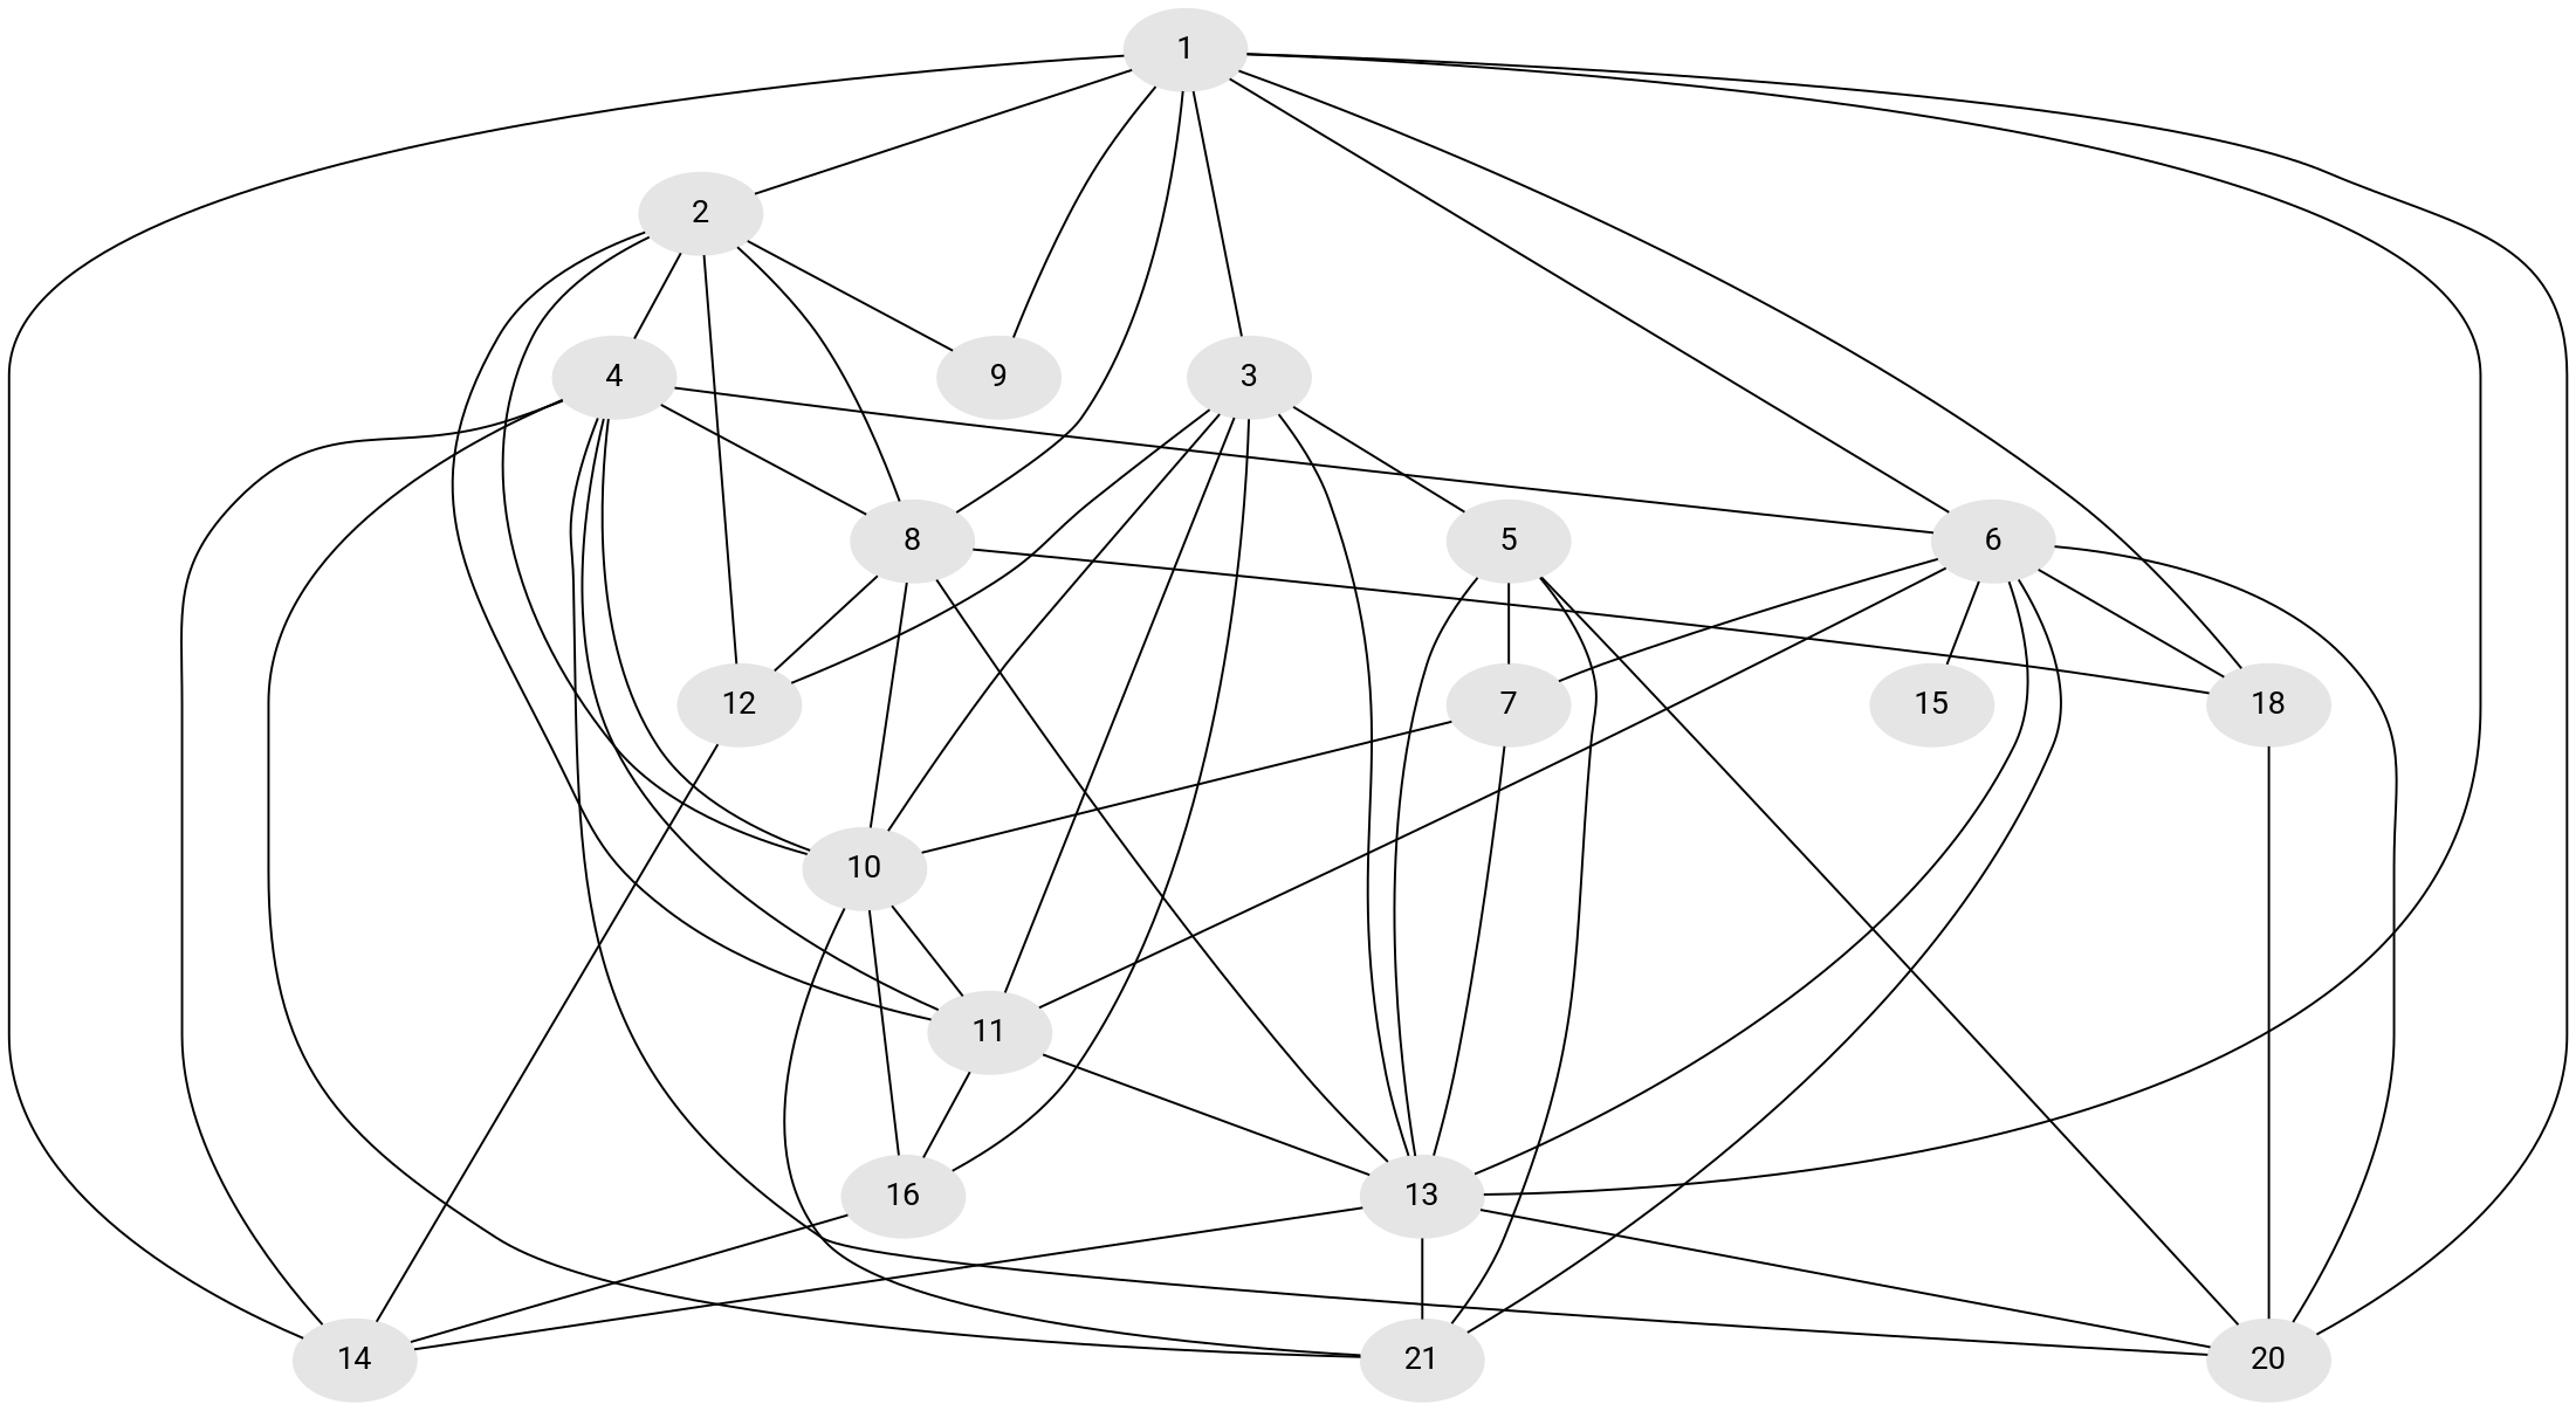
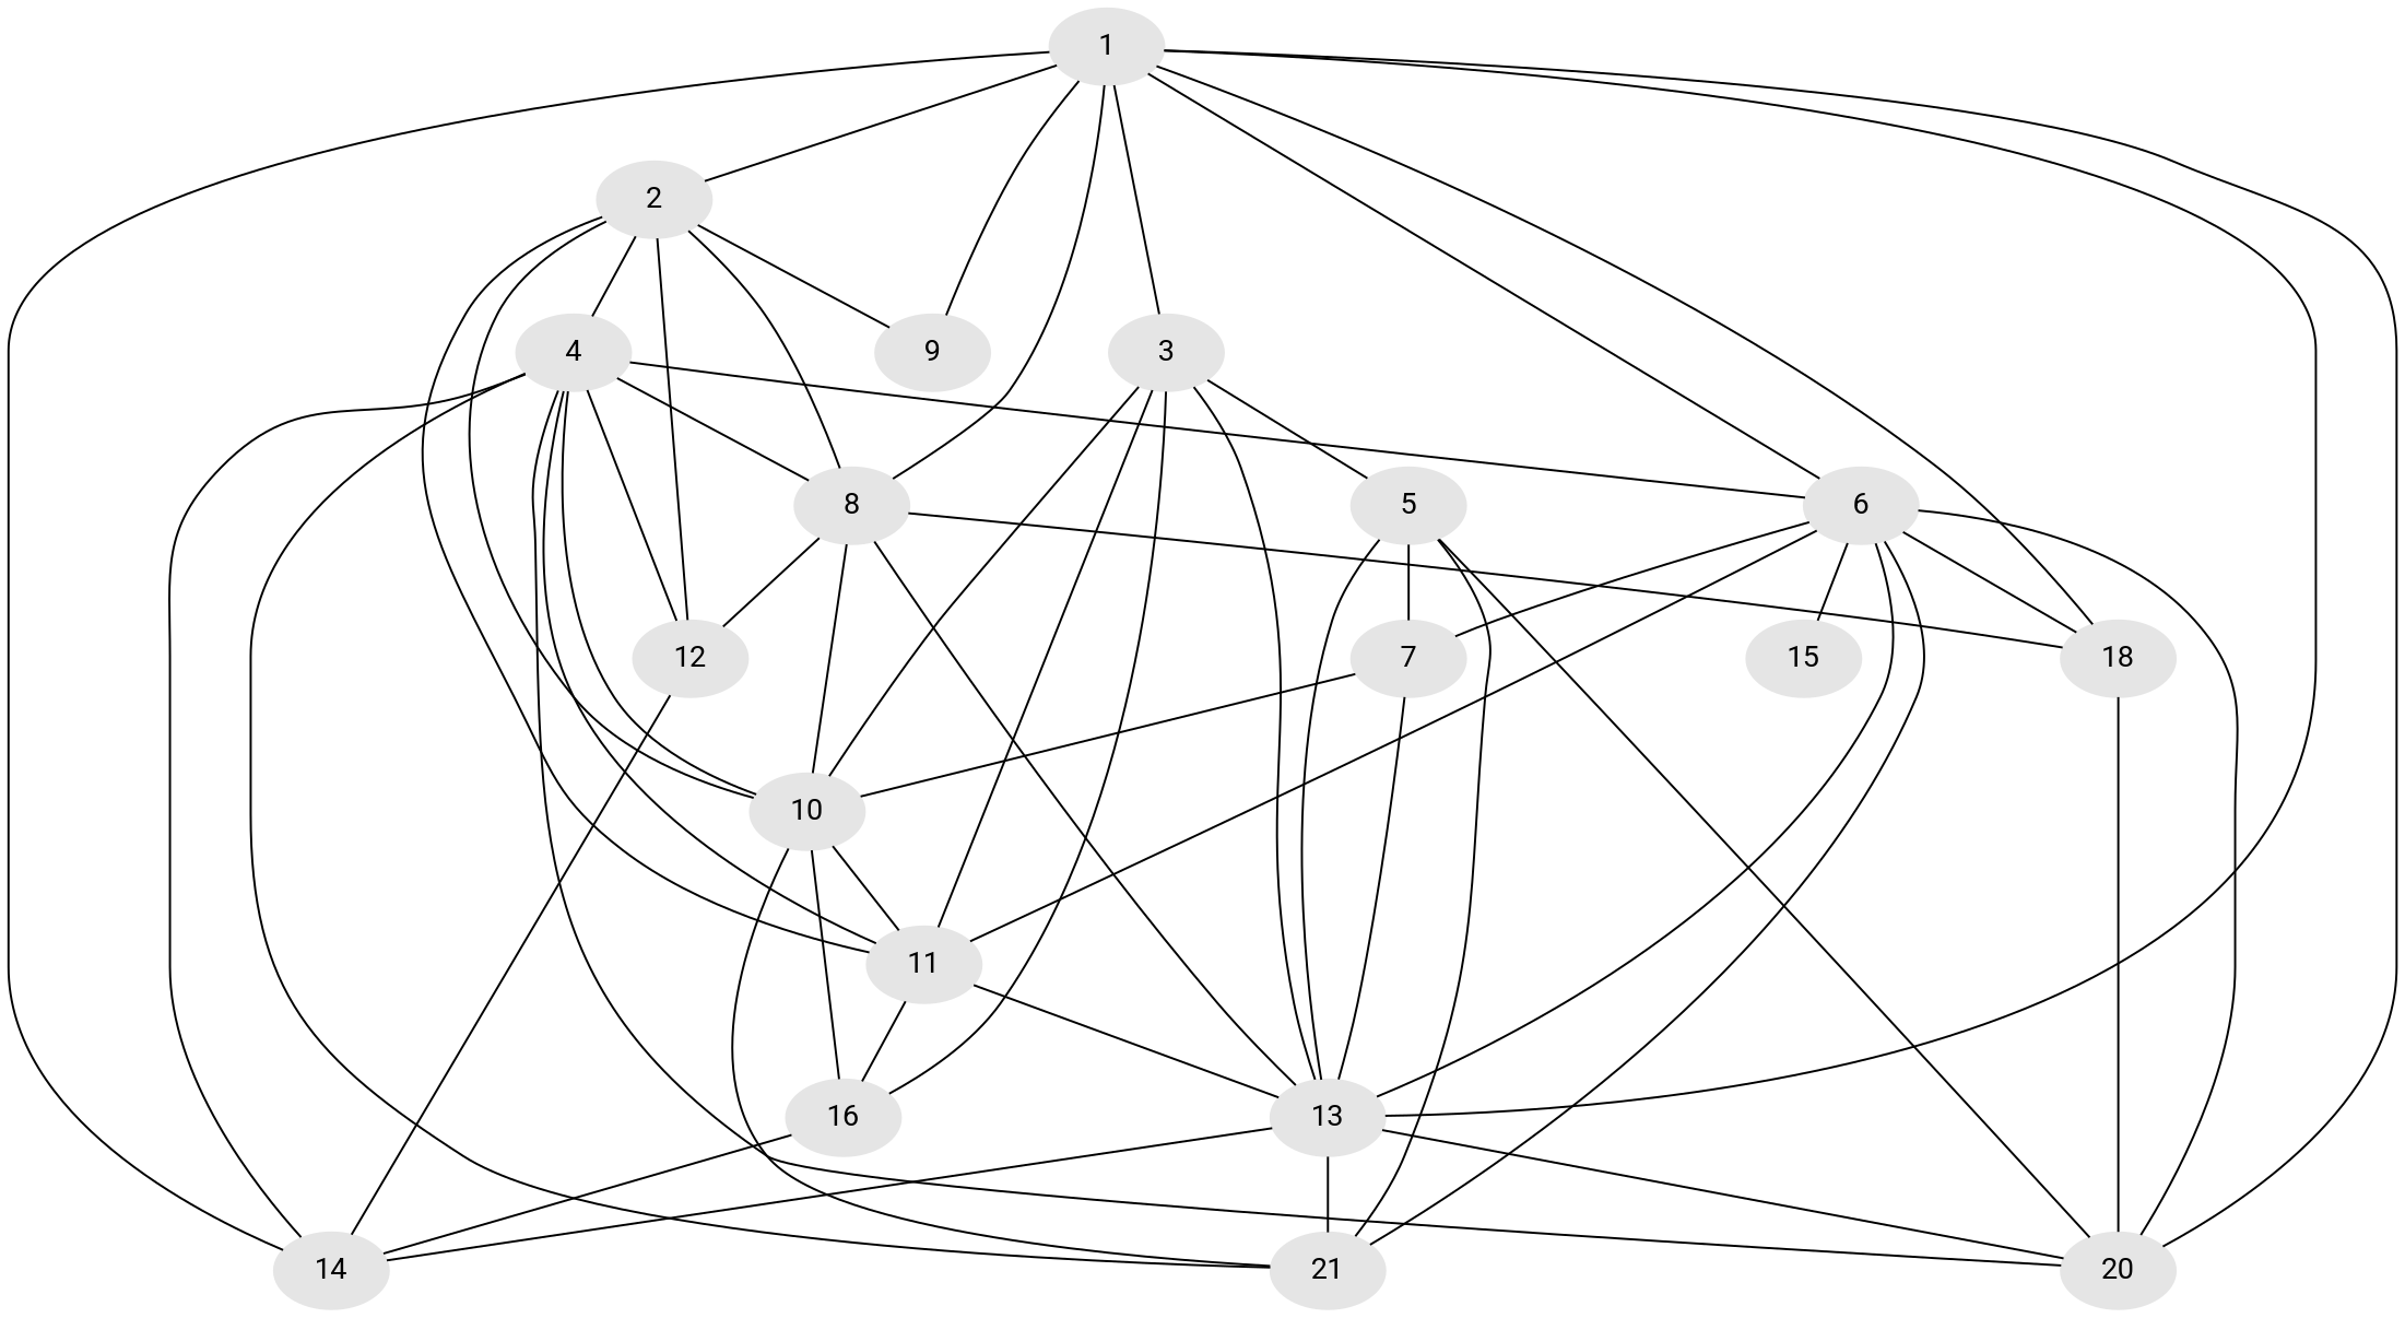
  graph {
    fontname=Roboto
    node [color=gray90 fontname=Roboto style=filled]
    edge [fontname=Roboto weight=1.0]
    1
    2
    3
    6
    8
    9
    13
    14
    18
    20
    4
    10
    11
    12
    5
    16
    21
    7
    15
    1 -- 2
    1 -- 3
    1 -- 6
    1 -- 8
    1 -- 9
    1 -- 13
    1 -- 14 [weight=2.0]
    1 -- 18
    1 -- 20
    2 -- 8
    2 -- 9
    2 -- 4
    2 -- 10 [weight=2.0]
    2 -- 11
    2 -- 12
    3 -- 13
    3 -- 10
    3 -- 11
    3 -- 5
    3 -- 16
    6 -- 13 [weight=2.0]
    6 -- 18
    6 -- 20
    6 -- 11
    6 -- 21
    6 -- 7
    6 -- 15
    8 -- 13
    8 -- 18
    8 -- 10
    8 -- 12 [weight=2.0]
    13 -- 14 [weight=2.0]
    13 -- 20
    13 -- 21
    18 -- 20 [weight=2.0]
    4 -- 6
    4 -- 8
    4 -- 14
    4 -- 20
    4 -- 10 [weight=2.0]
    4 -- 11
-   3 -- 12
+   4 -- 12
    4 -- 21
    10 -- 11 [weight=2.0]
    10 -- 16 [weight=2.0]
    10 -- 21
    11 -- 13
    11 -- 16
    12 -- 14 [weight=3.0]
    5 -- 13
    5 -- 20
    5 -- 21
    5 -- 7 [weight=3.0]
    16 -- 14
    7 -- 13
    7 -- 10 [weight=2.0]
  }
